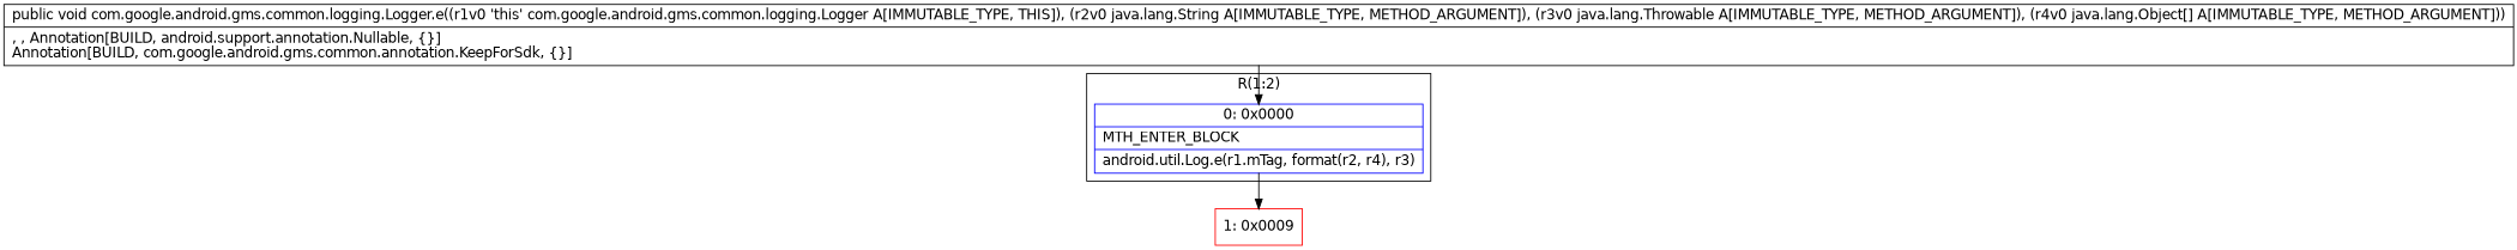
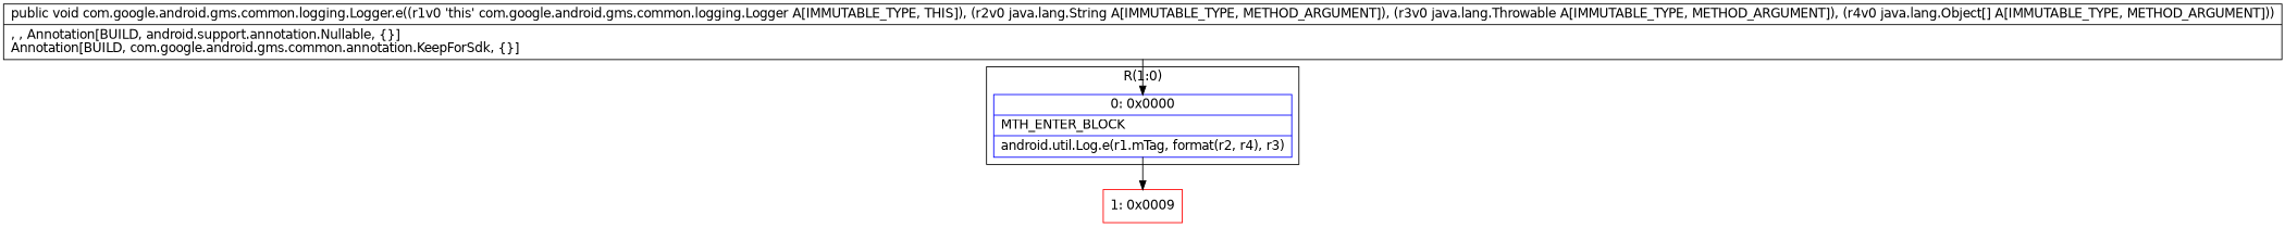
  digraph {
    fontname="DejaVu Sans"
    node [shape=record fontname="DejaVu Sans"]
    edge [fontname="DejaVu Sans"]
    n1 [color=blue label="{0\:\ 0x0000|MTH_ENTER_BLOCK\l|android.util.Log.e(r1.mTag, format(r2, r4), r3)\l}"]
    n2 [color=red label="{1\:\ 0x0009}"]
    n3 [label="{public void com.google.android.gms.common.logging.Logger.e((r1v0 'this' com.google.android.gms.common.logging.Logger A[IMMUTABLE_TYPE, THIS]), (r2v0 java.lang.String A[IMMUTABLE_TYPE, METHOD_ARGUMENT]), (r3v0 java.lang.Throwable A[IMMUTABLE_TYPE, METHOD_ARGUMENT]), (r4v0 java.lang.Object[] A[IMMUTABLE_TYPE, METHOD_ARGUMENT]))  | , , Annotation[BUILD, android.support.annotation.Nullable, \{\}]\lAnnotation[BUILD, com.google.android.gms.common.annotation.KeepForSdk, \{\}]\l}"]
    subgraph cluster_1 {
-     label="R(1:2)"
+     label="R(1:0)"
      n1
    }
    n1 -> n2
    n3 -> n1
  }
